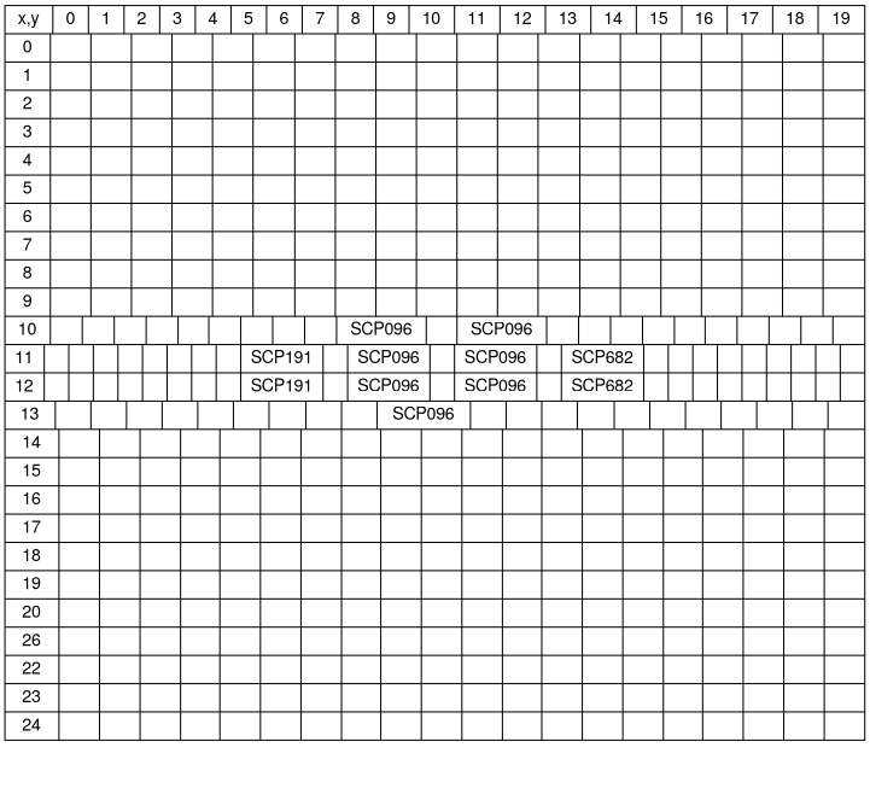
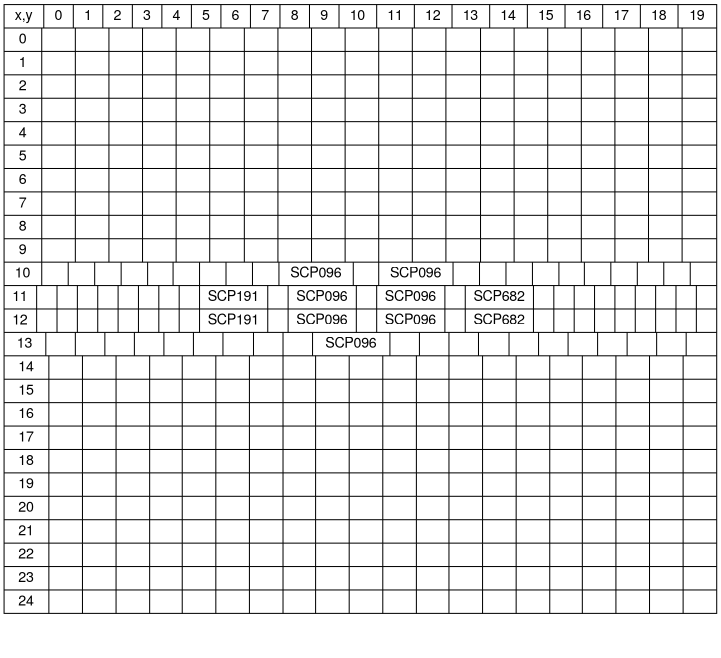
  digraph {
    fontname="Helvetica,Arial,sans-serif"
    label="\n            "
    rankdir=LR
-   n1 [fontname="Helvetica,Arial,sans-serif" label="{x,y|0|1|2|3|4|5|6|7|8|9|10|11|12|13|14|15|16|17|18|19}|{0||||||||||||||||||||}|{1||||||||||||||||||||}|{2||||||||||||||||||||}|{3||||||||||||||||||||}|{4||||||||||||||||||||}|{5||||||||||||||||||||}|{6||||||||||||||||||||}|{7||||||||||||||||||||}|{8||||||||||||||||||||}|{9||||||||||||||||||||}|{10||||||||||SCP096||SCP096||||||||||}|{11|||||||||SCP191||SCP096||SCP096||SCP682|||||||||}|{12|||||||||SCP191||SCP096||SCP096||SCP682|||||||||}|{13||||||||||SCP096|||||||||||}|{14||||||||||||||||||||}|{15||||||||||||||||||||}|{16||||||||||||||||||||}|{17||||||||||||||||||||}|{18||||||||||||||||||||}|{19||||||||||||||||||||}|{20||||||||||||||||||||}|{26||||||||||||||||||||}|{22||||||||||||||||||||}|{23||||||||||||||||||||}|{24||||||||||||||||||||}}" shape=record]
+   n1 [fontname="Helvetica,Arial,sans-serif" label="{x,y|0|1|2|3|4|5|6|7|8|9|10|11|12|13|14|15|16|17|18|19}|{0||||||||||||||||||||}|{1||||||||||||||||||||}|{2||||||||||||||||||||}|{3||||||||||||||||||||}|{4||||||||||||||||||||}|{5||||||||||||||||||||}|{6||||||||||||||||||||}|{7||||||||||||||||||||}|{8||||||||||||||||||||}|{9||||||||||||||||||||}|{10||||||||||SCP096||SCP096||||||||||}|{11|||||||||SCP191||SCP096||SCP096||SCP682|||||||||}|{12|||||||||SCP191||SCP096||SCP096||SCP682|||||||||}|{13||||||||||SCP096|||||||||||}|{14||||||||||||||||||||}|{15||||||||||||||||||||}|{16||||||||||||||||||||}|{17||||||||||||||||||||}|{18||||||||||||||||||||}|{19||||||||||||||||||||}|{20||||||||||||||||||||}|{21||||||||||||||||||||}|{22||||||||||||||||||||}|{23||||||||||||||||||||}|{24||||||||||||||||||||}}" shape=record]
  }
